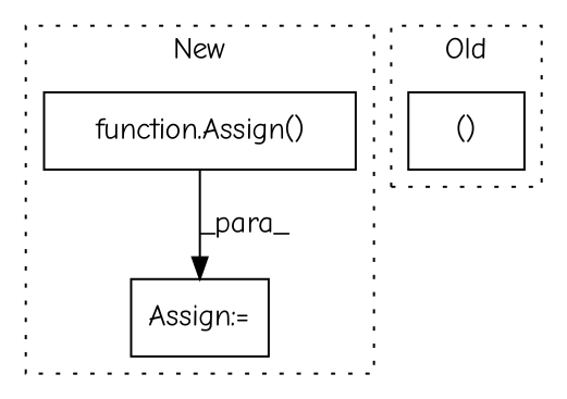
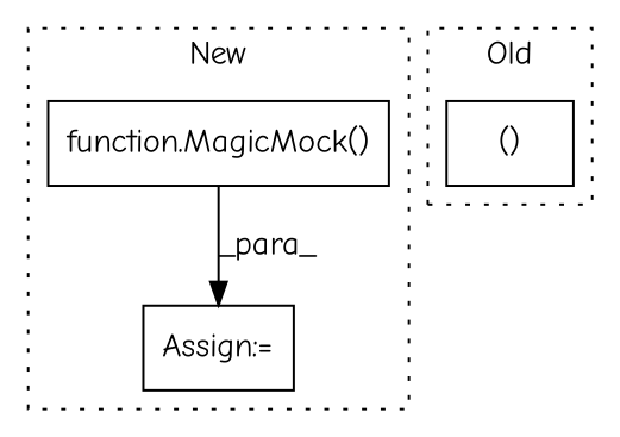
  digraph {
    fontname="Comic Neue"
    node [shape=box fontname="Comic Neue"]
-   n1 [a=75 l=47 label="function.Assign()" s=15697]
+   n1 [a=75 l=47 label="function.MagicMock()" s=15697]
    n2 [a=68 l=3 label="Assign:=" s=15694]
    n3 [a=54 l=13 label="()" s=10391]
    subgraph cluster_1 {
      label=New
      style=dotted
      n1
      n2
    }
    subgraph cluster_2 {
      label=Old
      style=dotted
      n3
    }
    n1 -> n2 [label=_para_ fontname="Comic Neue"]
  }
